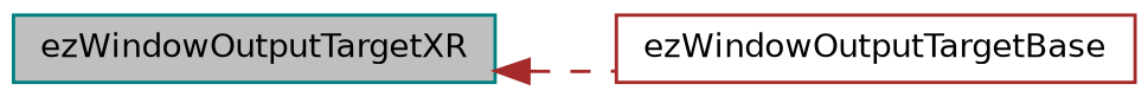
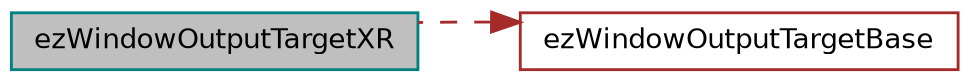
  digraph {
    rankdir=LR
    node [fontname=Helvetica fontsize=10 shape=record style=filled]
    n1 [color=teal fillcolor=grey75 fontcolor=black height=0.2 label=ezWindowOutputTargetXR width=0.4]
    n2 [color=brown fillcolor=white height=0.2 label=ezWindowOutputTargetBase width=0.4]
-   n1 -> n2 [color=brown dir=back fontname=Helvetica fontsize=10 labelfontname=Helvetica labelfontsize=10 style=dashed]
+   n2 -> n1 [color=brown dir=back fontname=Helvetica fontsize=10 labelfontname=Helvetica labelfontsize=10 style=dashed]
  }
